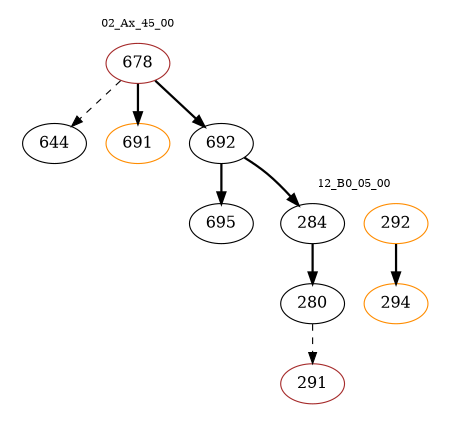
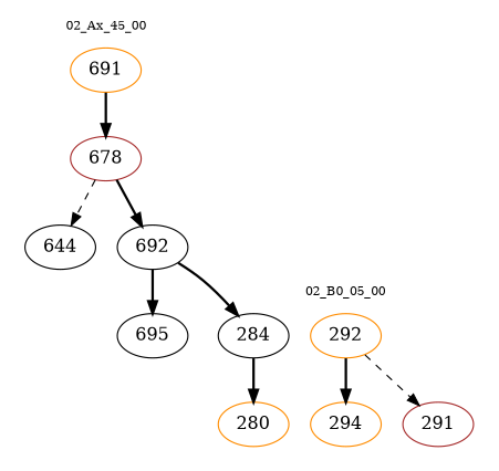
  digraph {
    node [color=black]
    edge [color=black style=bold]
    n1 [color=brown label=678]
    n2 [label=644]
    n3 [color=darkorange label=691]
    n4 [label=692]
    n5 [label=695]
    n6 [color=darkorange label=292]
    n7 [label=284]
    n8 [color=darkorange label=294]
    n9 [color=brown label=291]
-   n10 [label=280]
+   n10 [color=darkorange label=280]
    subgraph cluster_1 {
      color=white
      fontsize=10
      label="02_Ax_45_00"
      n1
      n2
      n3
      n4
      n5
    }
    subgraph cluster_2 {
      color=white
      fontsize=10
-     label="12_B0_05_00"
+     label="02_B0_05_00"
      n6
      n7
      n8
      n9
      n10
    }
    n1 -> n2 [style=dashed]
-   n1 -> n3
+   n3 -> n1
    n1 -> n4
    n4 -> n5
    n4 -> n7
    n6 -> n8
-   n10 -> n9 [style=dashed]
+   n6 -> n9 [style=dashed]
    n7 -> n10
  }
